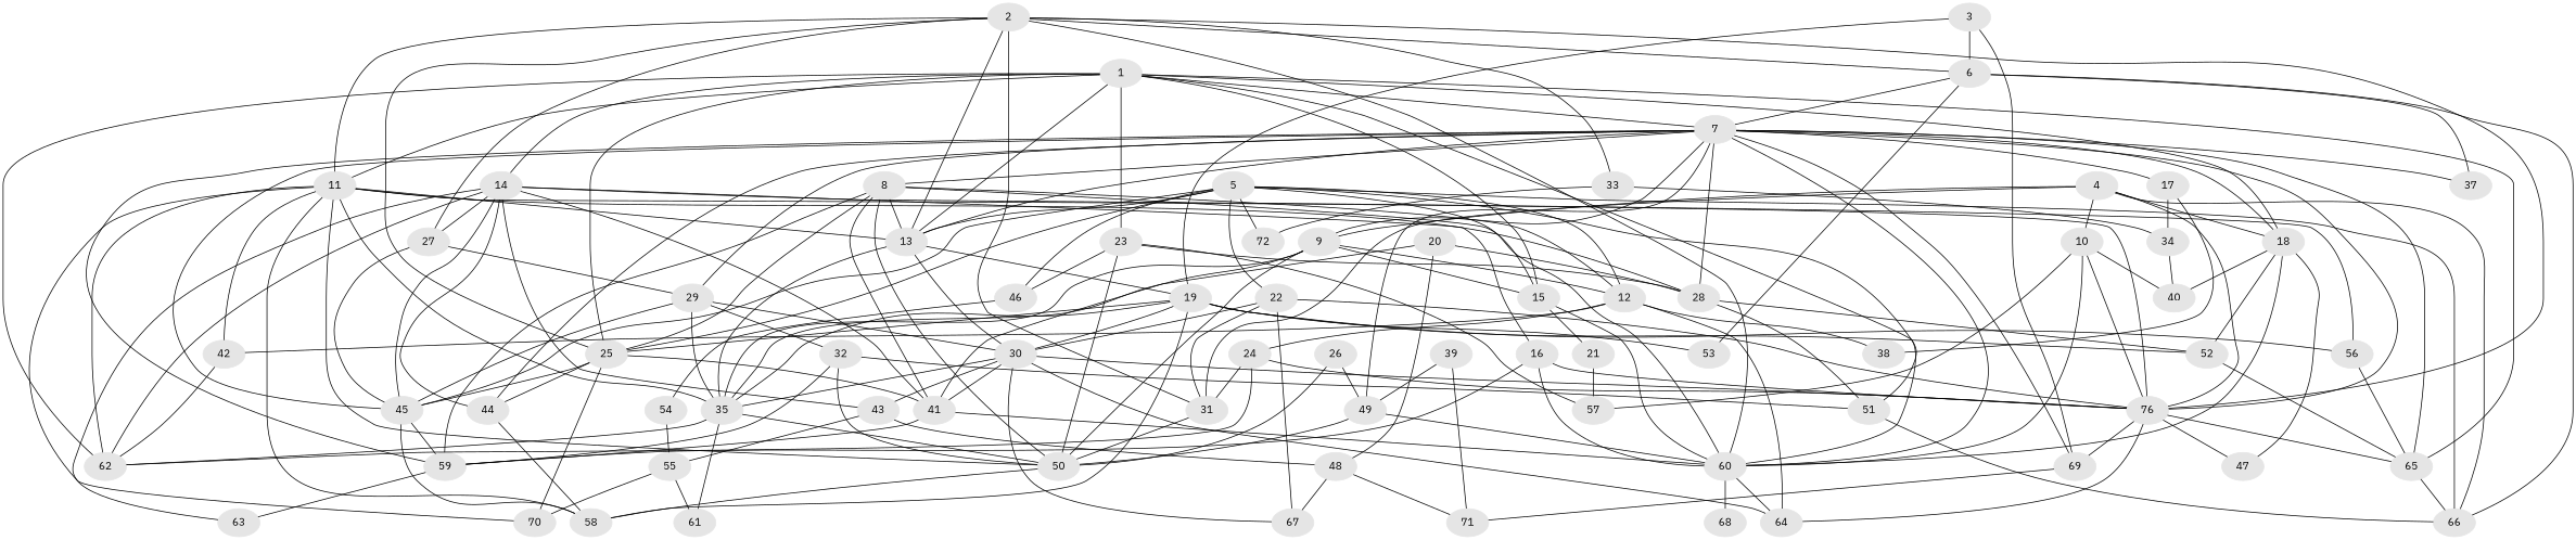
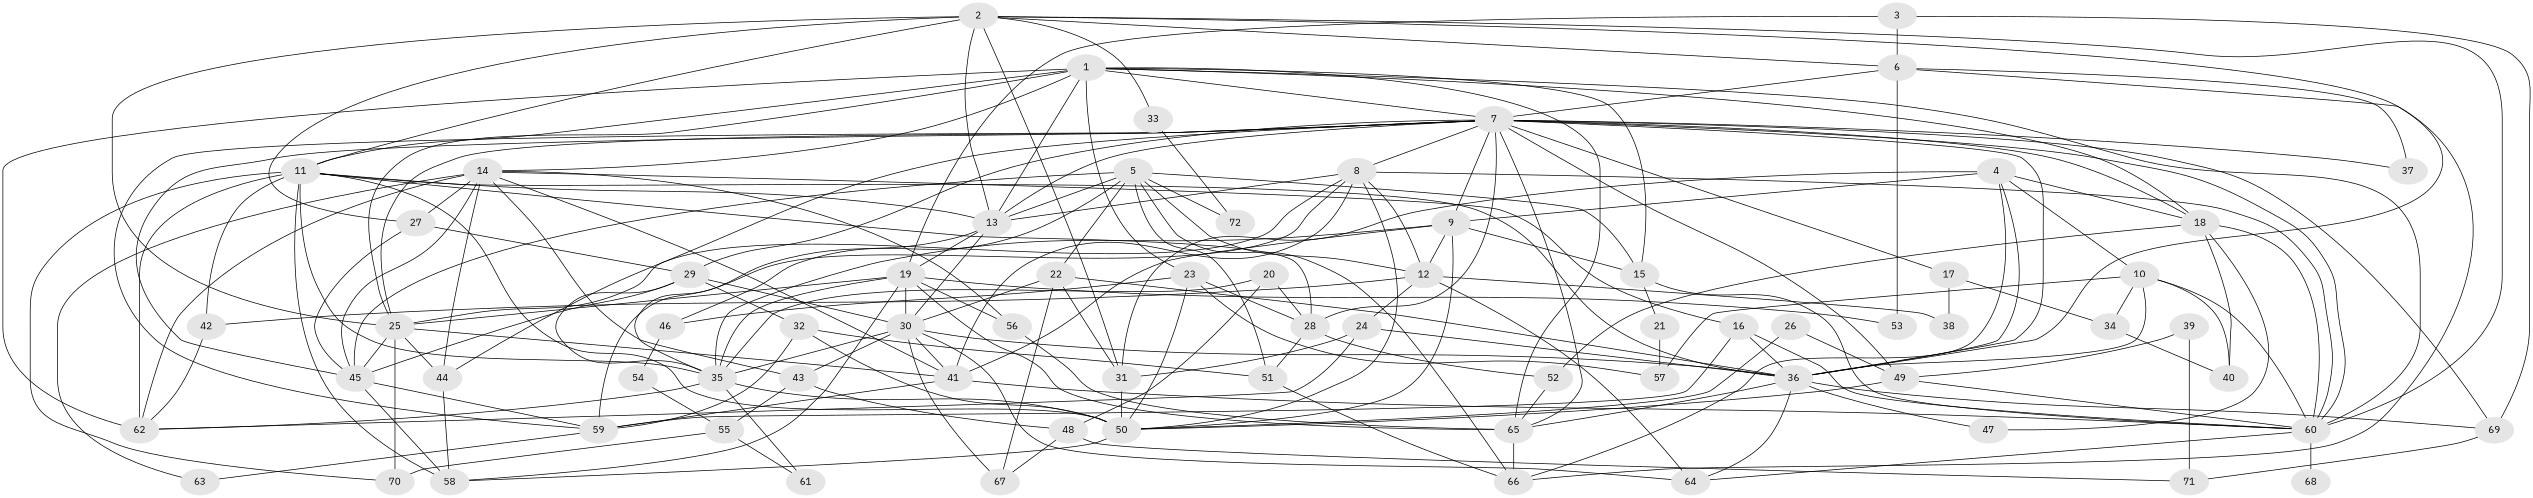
  graph {
    fontname="IBM Plex Sans"
    node [color=gray90 fontname="IBM Plex Sans" style=filled]
    edge [fontname="IBM Plex Sans" weight=1.0]
    1
    7
    11
    13
    14
    15
    18
    23
    25
    60
    62
    65
-   36 [label=76]
+   36
    69
    9
    45
    17
    37
    8
    28
    29
    44
    49
    59
    50
    35
    42
    58
    70
    19
    30
    27
    41
    16
    43
    56
    63
    21
    40
    47
    52
    46
    57
    64
    68
    66
    2
    6
    31
    33
    53
    72
    34
    3
    71
    4
    10
    12
    5
    22
    51
    24
    38
    67
    54
    32
    61
    48
    55
    20
    26
    39
    1 -- 7
    1 -- 11
    1 -- 13 [weight=2.0]
    1 -- 14
    1 -- 15
    1 -- 18
    1 -- 23 [weight=2.0]
    1 -- 25
    1 -- 60
    1 -- 62
    1 -- 65 [weight=2.0]
    7 -- 13 [weight=2.0]
    7 -- 18 [weight=2.0]
-   5 -- 25 [weight=3.0]
+   7 -- 25 [weight=3.0]
    7 -- 60
    7 -- 65
    7 -- 36
    7 -- 69
    7 -- 9
    7 -- 45
    7 -- 17
    7 -- 37 [weight=2.0]
    7 -- 8
    7 -- 28
    7 -- 29
    7 -- 44
    7 -- 49
    7 -- 59
    11 -- 13
    11 -- 62 [weight=4.0]
    11 -- 36
    11 -- 28
    11 -- 50
    11 -- 35 [weight=3.0]
    11 -- 42
    11 -- 58
    11 -- 70
    13 -- 35
    13 -- 19
    13 -- 30
    14 -- 62
    14 -- 45 [weight=2.0]
    14 -- 44
    14 -- 27
    14 -- 41
    14 -- 16
    14 -- 43
    14 -- 56
    14 -- 63
    15 -- 60
    15 -- 21
    18 -- 60
    18 -- 40
    18 -- 47
    18 -- 52
    23 -- 28
    23 -- 50
    23 -- 46
    23 -- 57
    25 -- 45
    25 -- 44
    25 -- 70
    25 -- 41
    60 -- 64
    60 -- 68 [weight=2.0]
    65 -- 66
    36 -- 65
    36 -- 69
    36 -- 47
    36 -- 64
    69 -- 71
    9 -- 15
    9 -- 50
    9 -- 35
    9 -- 41
    9 -- 12
    45 -- 59
    45 -- 58
    17 -- 34
    17 -- 38
    8 -- 13
    8 -- 25
    8 -- 60
    8 -- 59
    8 -- 50
    8 -- 41
    8 -- 12
    28 -- 52
    28 -- 51
    29 -- 45
    29 -- 35
    29 -- 30
    29 -- 32 [weight=2.0]
    44 -- 58
    49 -- 60
    49 -- 50
    59 -- 63
    50 -- 58
    35 -- 62
    35 -- 50
    35 -- 61
    42 -- 62
    19 -- 25
-   19 -- 52
+   19 -- 65
    19 -- 35
    19 -- 58
    19 -- 30
    19 -- 56
    19 -- 53
    30 -- 36
    30 -- 35
    30 -- 41
    30 -- 43
    30 -- 64
    30 -- 67
    27 -- 45
    27 -- 29
    41 -- 60
    41 -- 59
    16 -- 60
    16 -- 36
    16 -- 59
    43 -- 48
    43 -- 55
    56 -- 65
    21 -- 57
    52 -- 65
    46 -- 54
    2 -- 11
    2 -- 13
    2 -- 25
    2 -- 60
    2 -- 36
    2 -- 27
    2 -- 6
    2 -- 31
    2 -- 33
    6 -- 7
    6 -- 37
    6 -- 66
    6 -- 53
    31 -- 50
    33 -- 72
-   33 -- 34
+   10 -- 34
    34 -- 40
    3 -- 69
    3 -- 19
    3 -- 6
    4 -- 18
    4 -- 36
    4 -- 9
    4 -- 66
    4 -- 31
    4 -- 10
    10 -- 60
    10 -- 36
    10 -- 40
    10 -- 57
    12 -- 42
    12 -- 64
    12 -- 24
    12 -- 38
    5 -- 13 [weight=2.0]
    5 -- 15
    5 -- 45
    5 -- 46
    5 -- 66
    5 -- 72
    5 -- 12
    5 -- 22
    5 -- 51
    22 -- 36
    22 -- 30
    22 -- 31
    22 -- 67
    51 -- 66
    24 -- 62
    24 -- 36 [weight=2.0]
    24 -- 31
    54 -- 55
    32 -- 59
    32 -- 50 [weight=2.0]
    32 -- 51
    48 -- 71
    48 -- 67
    55 -- 70
    55 -- 61
    20 -- 28
    20 -- 35
    20 -- 48
    26 -- 49
    26 -- 50
    39 -- 49
    39 -- 71
  }
